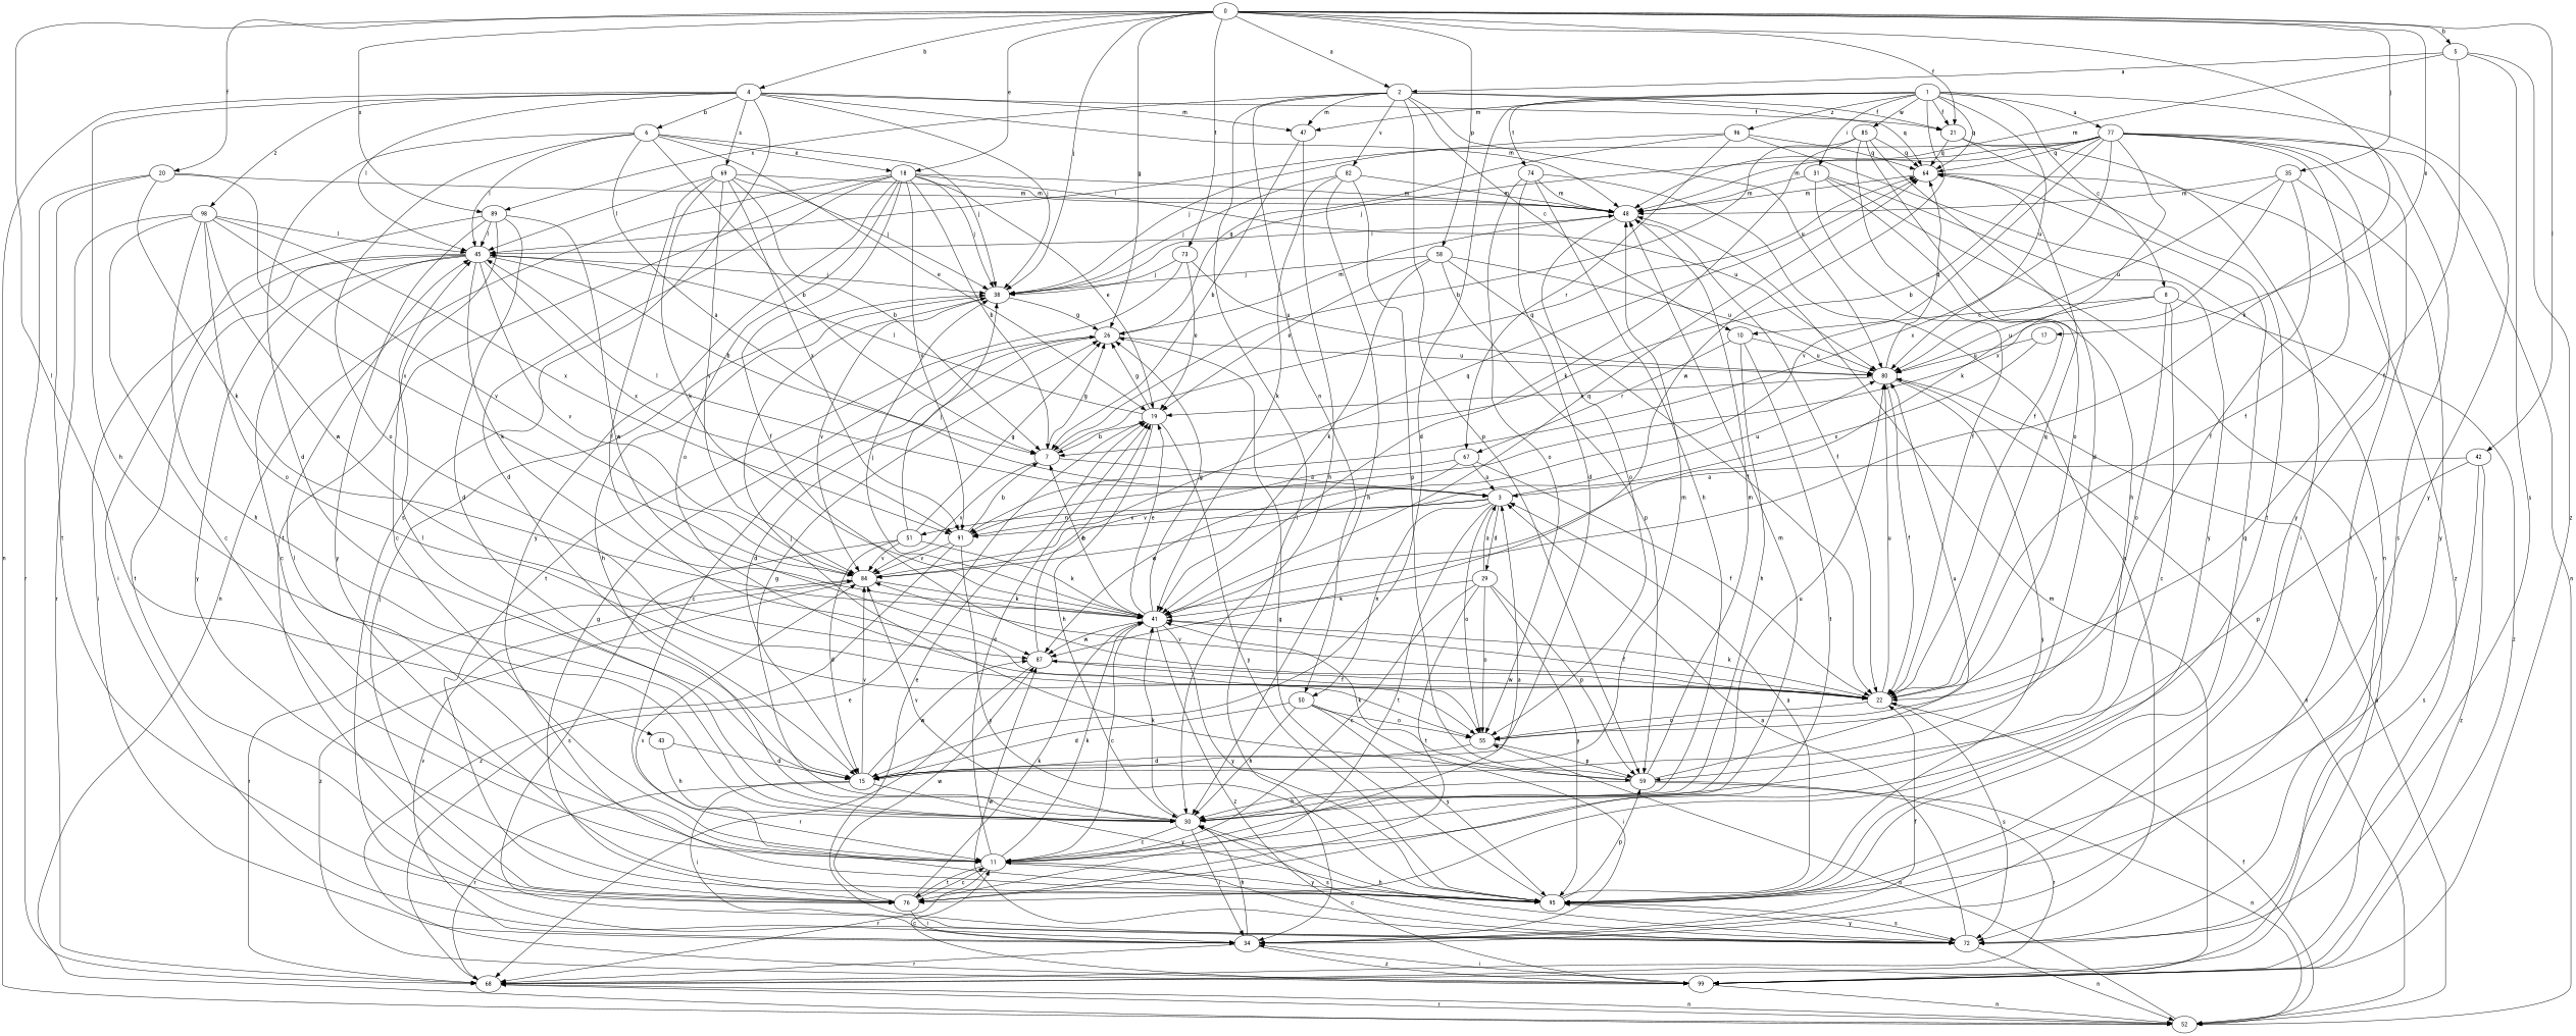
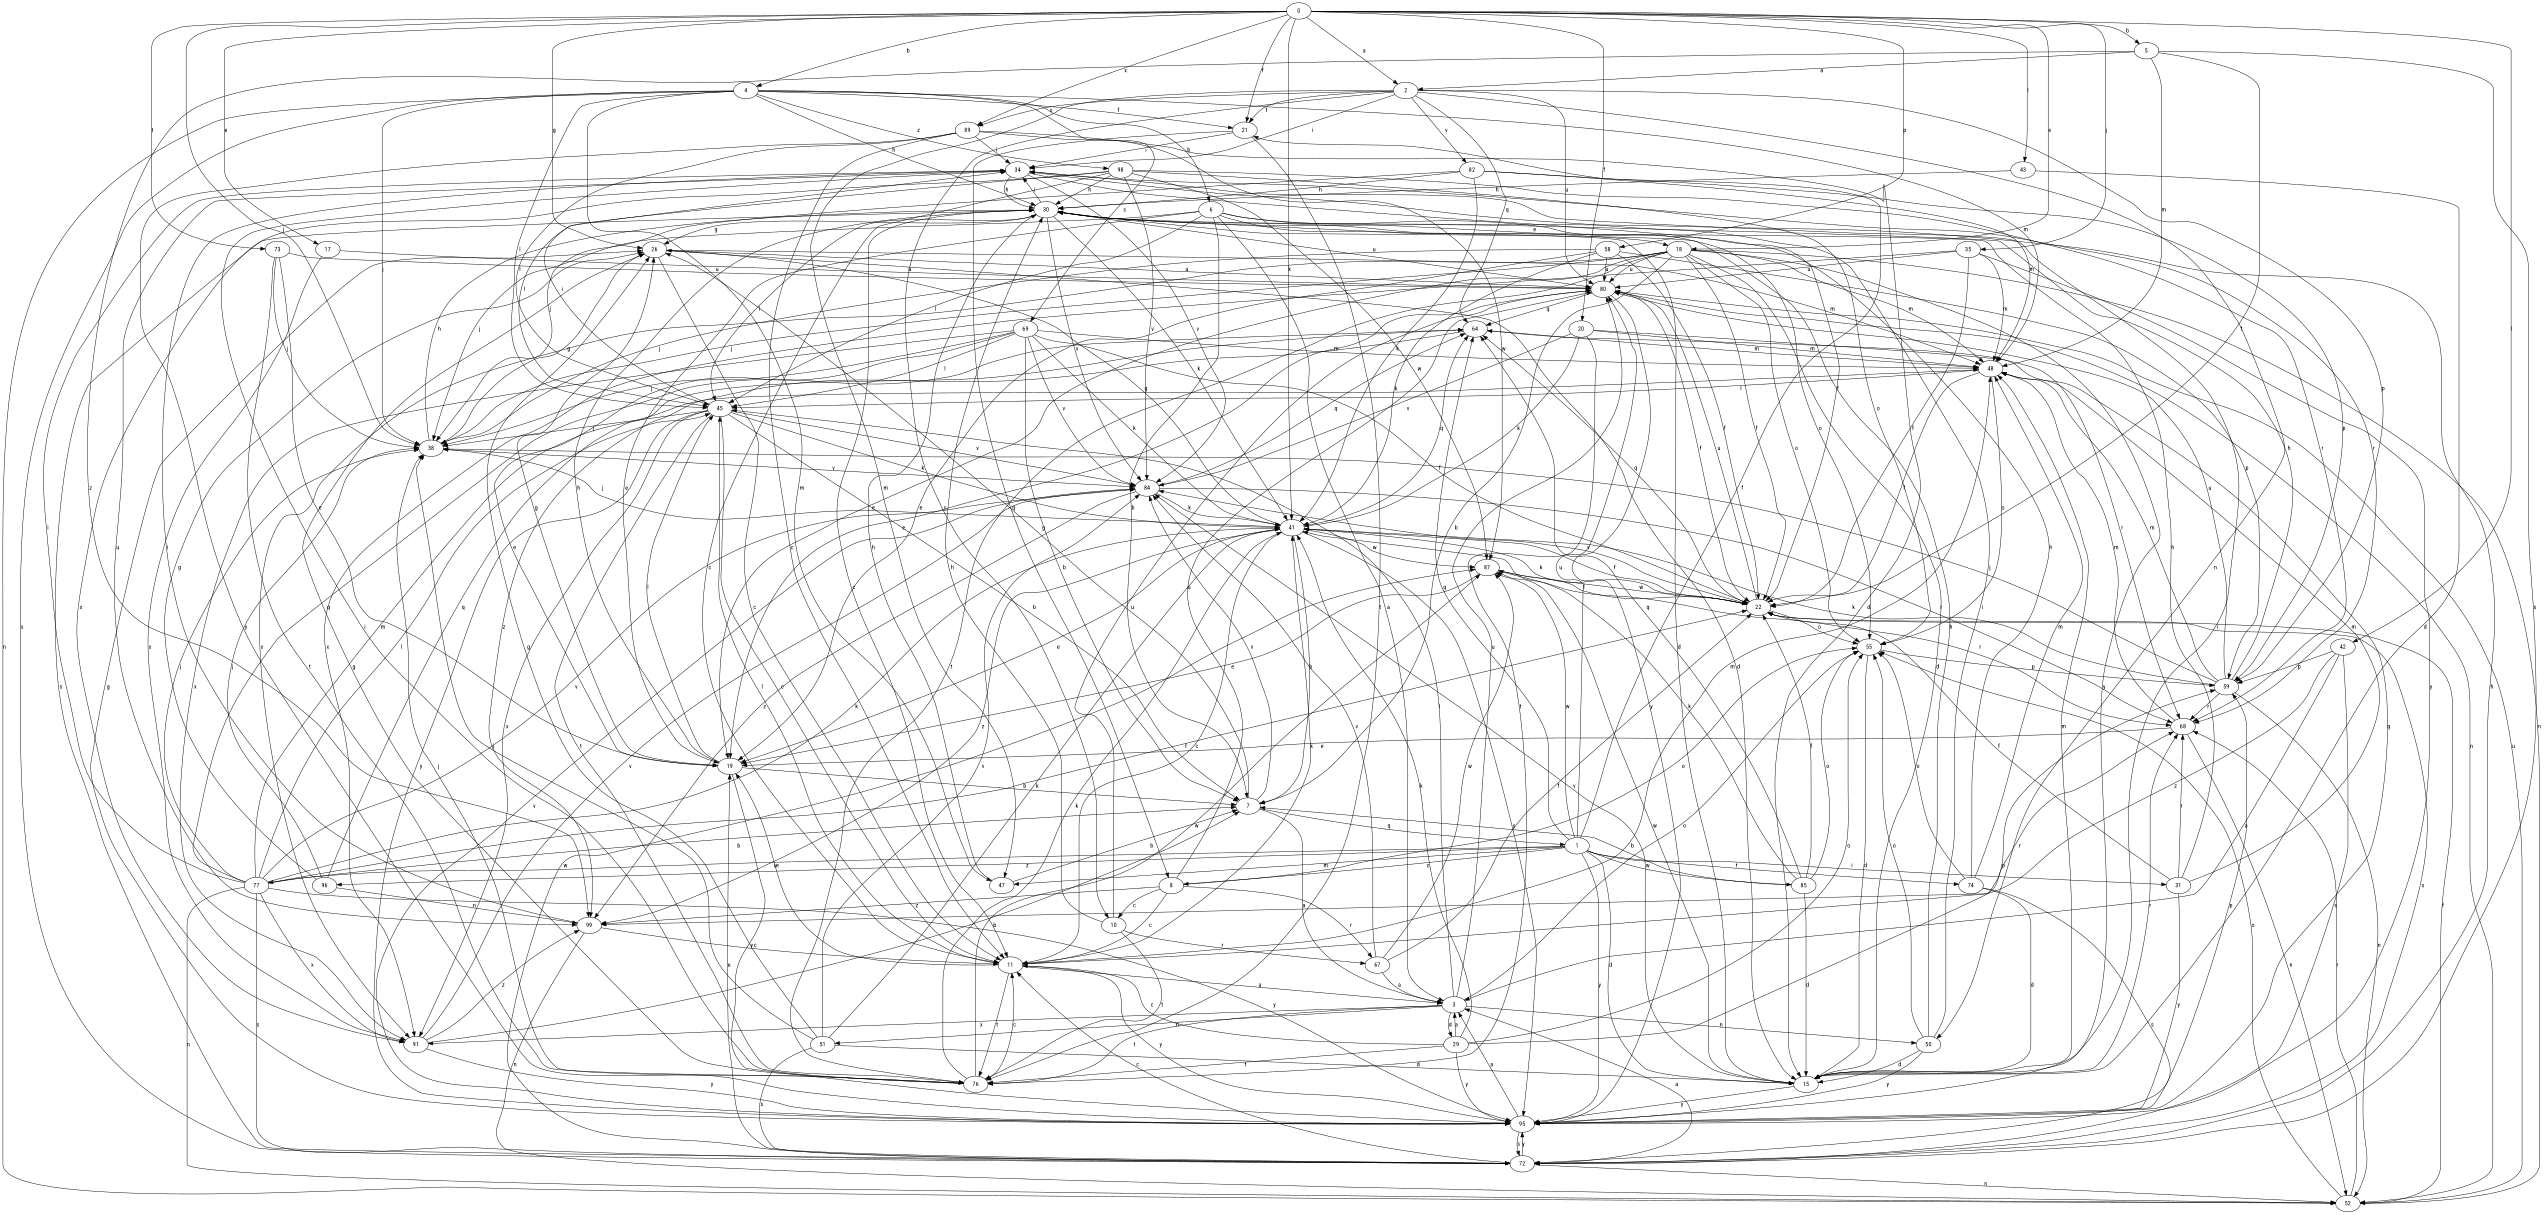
  strict digraph {
    fontname="Roboto Condensed"
    node [fontname="Roboto Condensed"]
    edge [fontname="Roboto Condensed"]
    0
    2
    4
    5
    17
    18
    20
    21
    26
    35
    38
    41
    42
    43
    58
    73
    89
    47
    64
    80
    10
    34
    50
    59
    82
    45
    6
    30
    48
    52
    69
    72
    98
    22
    99
    91
    15
    95
    55
    76
    7
    19
    84
    68
    11
    87
    3
    1
    8
    31
    74
    77
    85
    96
    67
    29
    51
    0 -> 2 [label=a]
    0 -> 4 [label=b]
    0 -> 5 [label=b]
    0 -> 17 [label=e]
    0 -> 18 [label=e]
    0 -> 20 [label=f]
    0 -> 21 [label=f]
    0 -> 26 [label=g]
    0 -> 35 [label=j]
    0 -> 38 [label=j]
    0 -> 41 [label=k]
    0 -> 42 [label=l]
    0 -> 43 [label=l]
    0 -> 58 [label=p]
    0 -> 73 [label=t]
    0 -> 89 [label=x]
    2 -> 21 [label=f]
    2 -> 89 [label=x]
    2 -> 47 [label=m]
    2 -> 64 [label=q]
    2 -> 80 [label=u]
    2 -> 10 [label=c]
    2 -> 34 [label=i]
    2 -> 50 [label=n]
    2 -> 59 [label=p]
    2 -> 82 [label=v]
    4 -> 21 [label=f]
    4 -> 38 [label=j]
    4 -> 47 [label=m]
    4 -> 45 [label=l]
    4 -> 6 [label=b]
    4 -> 30 [label=h]
    4 -> 48 [label=m]
    4 -> 52 [label=n]
    4 -> 69 [label=s]
    4 -> 72 [label=s]
    4 -> 98 [label=z]
    5 -> 2 [label=a]
    5 -> 48 [label=m]
    5 -> 72 [label=s]
    5 -> 22 [label=f]
    5 -> 99 [label=z]
    17 -> 80 [label=u]
    17 -> 91 [label=x]
    18 -> 38 [label=j]
    18 -> 80 [label=u]
    18 -> 48 [label=m]
    18 -> 52 [label=n]
    18 -> 22 [label=f]
    18 -> 91 [label=x]
    18 -> 15 [label=d]
    18 -> 95 [label=y]
    18 -> 55 [label=o]
    18 -> 76 [label=t]
    18 -> 7 [label=b]
    18 -> 19 [label=e]
    20 -> 41 [label=k]
    20 -> 48 [label=m]
    20 -> 76 [label=t]
    20 -> 84 [label=v]
    20 -> 68 [label=r]
-   21 -> 64 [label=q]
+   21 -> 8 [label=q]
    21 -> 34 [label=i]
    21 -> 76 [label=t]
    26 -> 80 [label=u]
    26 -> 48 [label=m]
    26 -> 15 [label=d]
    26 -> 11 [label=c]
    35 -> 80 [label=u]
    35 -> 48 [label=m]
    35 -> 22 [label=f]
    35 -> 91 [label=x]
    35 -> 95 [label=y]
    38 -> 26 [label=g]
    38 -> 30 [label=h]
    38 -> 84 [label=v]
    41 -> 26 [label=g]
    41 -> 38 [label=j]
    41 -> 64 [label=q]
    41 -> 22 [label=f]
    41 -> 99 [label=z]
    41 -> 95 [label=y]
    41 -> 7 [label=b]
    41 -> 19 [label=e]
    41 -> 11 [label=c]
    41 -> 87 [label=w]
    42 -> 59 [label=p]
    42 -> 72 [label=s]
    42 -> 99 [label=z]
    42 -> 3 [label=a]
    43 -> 30 [label=h]
    43 -> 15 [label=d]
    58 -> 38 [label=j]
    58 -> 41 [label=k]
    58 -> 80 [label=u]
    58 -> 59 [label=p]
    58 -> 22 [label=f]
    58 -> 19 [label=e]
    73 -> 38 [label=j]
    73 -> 80 [label=u]
    73 -> 76 [label=t]
    73 -> 19 [label=e]
    89 -> 34 [label=i]
    89 -> 45 [label=l]
    89 -> 15 [label=d]
    89 -> 95 [label=y]
    89 -> 11 [label=c]
    89 -> 87 [label=w]
    47 -> 30 [label=h]
    47 -> 7 [label=b]
    64 -> 48 [label=m]
    64 -> 99 [label=z]
    80 -> 64 [label=q]
    80 -> 52 [label=n]
    80 -> 22 [label=f]
    80 -> 95 [label=y]
    80 -> 19 [label=e]
    10 -> 80 [label=u]
    10 -> 30 [label=h]
    10 -> 76 [label=t]
    10 -> 67 [label=r]
    34 -> 30 [label=h]
    34 -> 22 [label=f]
-   34 -> 99 [label=z]
+   34 -> 99 [label=u]
    34 -> 84 [label=v]
    34 -> 68 [label=r]
    50 -> 34 [label=i]
    50 -> 30 [label=h]
    50 -> 15 [label=d]
    50 -> 95 [label=y]
    50 -> 55 [label=o]
    59 -> 38 [label=j]
    59 -> 41 [label=k]
    59 -> 80 [label=u]
    59 -> 30 [label=h]
    59 -> 48 [label=m]
    59 -> 52 [label=n]
    59 -> 68 [label=r]
    82 -> 38 [label=j]
    82 -> 41 [label=k]
    82 -> 59 [label=p]
    82 -> 30 [label=h]
    82 -> 48 [label=m]
    45 -> 38 [label=j]
    45 -> 41 [label=k]
    45 -> 34 [label=i]
    45 -> 91 [label=x]
    45 -> 95 [label=y]
    45 -> 76 [label=t]
    45 -> 7 [label=b]
    45 -> 84 [label=v]
    45 -> 11 [label=c]
    6 -> 18 [label=e]
    6 -> 38 [label=j]
    6 -> 45 [label=l]
    6 -> 15 [label=d]
    6 -> 55 [label=o]
    6 -> 7 [label=b]
    6 -> 19 [label=e]
    6 -> 3 [label=a]
    30 -> 26 [label=g]
    30 -> 41 [label=k]
    30 -> 80 [label=u]
    30 -> 34 [label=i]
    30 -> 45 [label=l]
    30 -> 72 [label=s]
    30 -> 84 [label=v]
    30 -> 11 [label=c]
    48 -> 45 [label=l]
    48 -> 22 [label=f]
    48 -> 55 [label=o]
    52 -> 80 [label=u]
    52 -> 22 [label=f]
    52 -> 55 [label=o]
    52 -> 68 [label=r]
    69 -> 38 [label=j]
    69 -> 41 [label=k]
    69 -> 45 [label=l]
    69 -> 48 [label=m]
    69 -> 22 [label=f]
    69 -> 91 [label=x]
    69 -> 7 [label=b]
+   69 -> 19 [label=e]
    69 -> 84 [label=v]
    72 -> 30 [label=h]
    72 -> 52 [label=n]
    72 -> 95 [label=y]
    72 -> 19 [label=e]
    72 -> 11 [label=c]
    72 -> 87 [label=w]
    72 -> 3 [label=a]
    98 -> 45 [label=l]
    98 -> 30 [label=h]
    98 -> 91 [label=x]
    98 -> 55 [label=o]
    98 -> 84 [label=v]
    98 -> 68 [label=r]
    98 -> 11 [label=c]
    98 -> 87 [label=w]
    22 -> 41 [label=k]
    22 -> 64 [label=q]
    22 -> 80 [label=u]
    22 -> 72 [label=s]
    22 -> 55 [label=o]
    22 -> 84 [label=v]
    22 -> 87 [label=w]
    99 -> 34 [label=i]
    99 -> 52 [label=n]
    99 -> 11 [label=c]
    91 -> 99 [label=z]
    91 -> 95 [label=y]
    91 -> 7 [label=b]
    91 -> 84 [label=v]
    15 -> 34 [label=i]
    15 -> 48 [label=m]
    15 -> 95 [label=y]
    15 -> 84 [label=v]
    15 -> 68 [label=r]
    15 -> 87 [label=w]
    95 -> 26 [label=g]
    95 -> 64 [label=q]
    95 -> 59 [label=p]
    95 -> 72 [label=s]
    95 -> 84 [label=v]
    95 -> 3 [label=a]
    55 -> 59 [label=p]
    55 -> 15 [label=d]
    76 -> 26 [label=g]
    76 -> 38 [label=j]
    76 -> 41 [label=k]
    76 -> 34 [label=i]
    76 -> 11 [label=c]
    76 -> 87 [label=w]
    7 -> 26 [label=g]
-   7 -> 64 [label=q]
+   7 -> 1 [label=q]
    7 -> 84 [label=v]
    7 -> 3 [label=a]
    19 -> 26 [label=g]
    19 -> 45 [label=l]
    19 -> 30 [label=h]
    19 -> 95 [label=y]
    19 -> 7 [label=b]
    84 -> 41 [label=k]
    84 -> 64 [label=q]
    84 -> 99 [label=z]
    84 -> 68 [label=r]
    68 -> 48 [label=m]
    68 -> 52 [label=n]
    68 -> 19 [label=e]
    11 -> 41 [label=k]
    11 -> 45 [label=l]
    11 -> 48 [label=m]
    11 -> 95 [label=y]
    11 -> 76 [label=t]
    11 -> 19 [label=e]
    11 -> 68 [label=r]
    11 -> 3 [label=a]
    87 -> 22 [label=f]
    87 -> 19 [label=e]
    87 -> 68 [label=r]
    3 -> 80 [label=u]
    3 -> 50 [label=n]
    3 -> 45 [label=l]
    3 -> 91 [label=x]
    3 -> 55 [label=o]
    3 -> 76 [label=t]
    3 -> 29 [label=d]
    3 -> 51 [label=n]
    1 -> 21 [label=f]
    1 -> 47 [label=m]
    1 -> 64 [label=q]
    1 -> 80 [label=u]
    1 -> 15 [label=d]
    1 -> 95 [label=y]
    1 -> 87 [label=w]
    1 -> 8 [label=c]
    1 -> 31 [label=i]
    1 -> 74 [label=t]
    1 -> 77 [label=u]
    1 -> 85 [label=w]
    1 -> 96 [label=z]
    8 -> 80 [label=u]
    8 -> 10 [label=c]
    8 -> 99 [label=z]
    8 -> 55 [label=o]
    8 -> 11 [label=c]
-   96 -> 67 [label=r]
+   8 -> 67 [label=r]
    31 -> 30 [label=h]
    31 -> 48 [label=m]
    31 -> 22 [label=f]
    31 -> 95 [label=y]
    31 -> 68 [label=r]
    74 -> 30 [label=h]
    74 -> 48 [label=m]
    74 -> 72 [label=s]
    74 -> 15 [label=d]
    74 -> 55 [label=o]
    77 -> 38 [label=j]
    77 -> 41 [label=k]
    77 -> 64 [label=q]
    77 -> 34 [label=i]
    77 -> 45 [label=l]
    77 -> 48 [label=m]
    77 -> 52 [label=n]
    77 -> 72 [label=s]
    77 -> 22 [label=f]
    77 -> 91 [label=x]
    77 -> 95 [label=y]
    77 -> 7 [label=b]
    77 -> 84 [label=v]
    85 -> 41 [label=k]
    85 -> 64 [label=q]
    85 -> 22 [label=f]
    85 -> 15 [label=d]
    85 -> 55 [label=o]
    85 -> 7 [label=b]
    96 -> 26 [label=g]
    96 -> 38 [label=j]
    96 -> 64 [label=q]
    96 -> 99 [label=n]
    67 -> 22 [label=f]
    67 -> 84 [label=v]
    67 -> 87 [label=w]
    67 -> 3 [label=a]
    29 -> 41 [label=k]
    29 -> 59 [label=p]
    29 -> 95 [label=y]
    29 -> 55 [label=o]
    29 -> 76 [label=t]
    29 -> 11 [label=c]
    29 -> 3 [label=a]
    51 -> 26 [label=g]
    51 -> 38 [label=j]
    51 -> 41 [label=k]
    51 -> 72 [label=s]
    51 -> 15 [label=d]
    51 -> 84 [label=v]
  }
